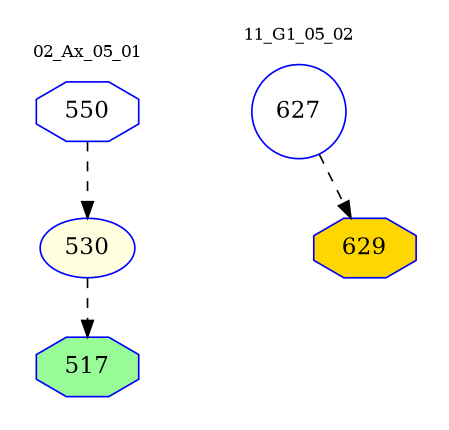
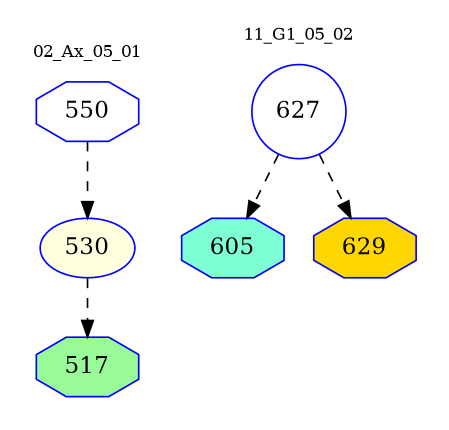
  digraph {
    node [color=blue fillcolor=white shape=octagon style=filled]
    edge [color=black style=dashed]
    n1 [fillcolor=lightyellow label=530 shape=ellipse]
    n2 [fillcolor=palegreen label=517]
    n3 [label=550]
    n4 [label=627 shape=circle]
+   n5 [fillcolor=aquamarine label=605]
    n6 [fillcolor=gold label=629]
    subgraph cluster_1 {
      color=white
      fontsize=10
      label="02_Ax_05_01"
      n1
      n2
      n3
    }
    subgraph cluster_2 {
      color=white
      fontsize=10
      label="11_G1_05_02"
      n4
+     n5
      n6
    }
    n1 -> n2
    n3 -> n1
+   n4 -> n5
    n4 -> n6
  }
